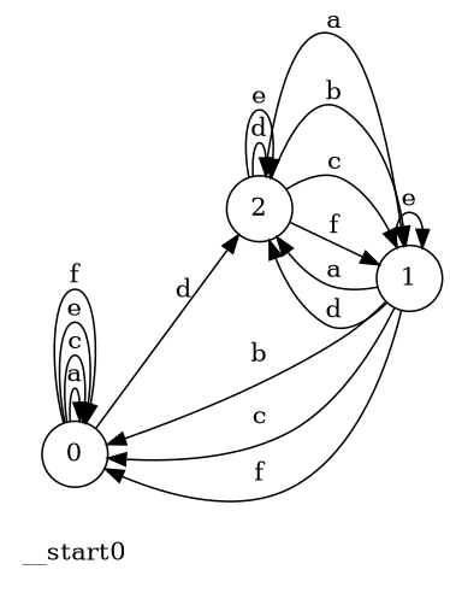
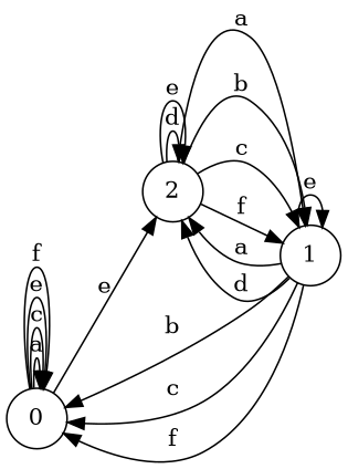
  digraph {
    rankdir=LR
    node [shape=circle color=black fillcolor=white style=filled]
-   __start0 [shape=none color="" fillcolor="" style=""]
    n2 [label=0]
    n3 [label=2]
    n4 [label=1]
    n2 -> n2 [label=a]
    n2 -> n2 [label=c]
    n2 -> n2 [label=e]
    n2 -> n2 [label=f]
-   n2 -> n3 [label=d]
+   n2 -> n3 [label=e]
    n3 -> n3 [label=d]
    n3 -> n3 [label=e]
    n3 -> n4 [label=a]
    n3 -> n4 [label=b]
    n3 -> n4 [label=c]
    n3 -> n4 [label=f]
    n4 -> n2 [label=b]
    n4 -> n2 [label=c]
    n4 -> n2 [label=f]
    n4 -> n3 [label=a]
    n4 -> n3 [label=d]
    n4 -> n4 [label=e]
  }
